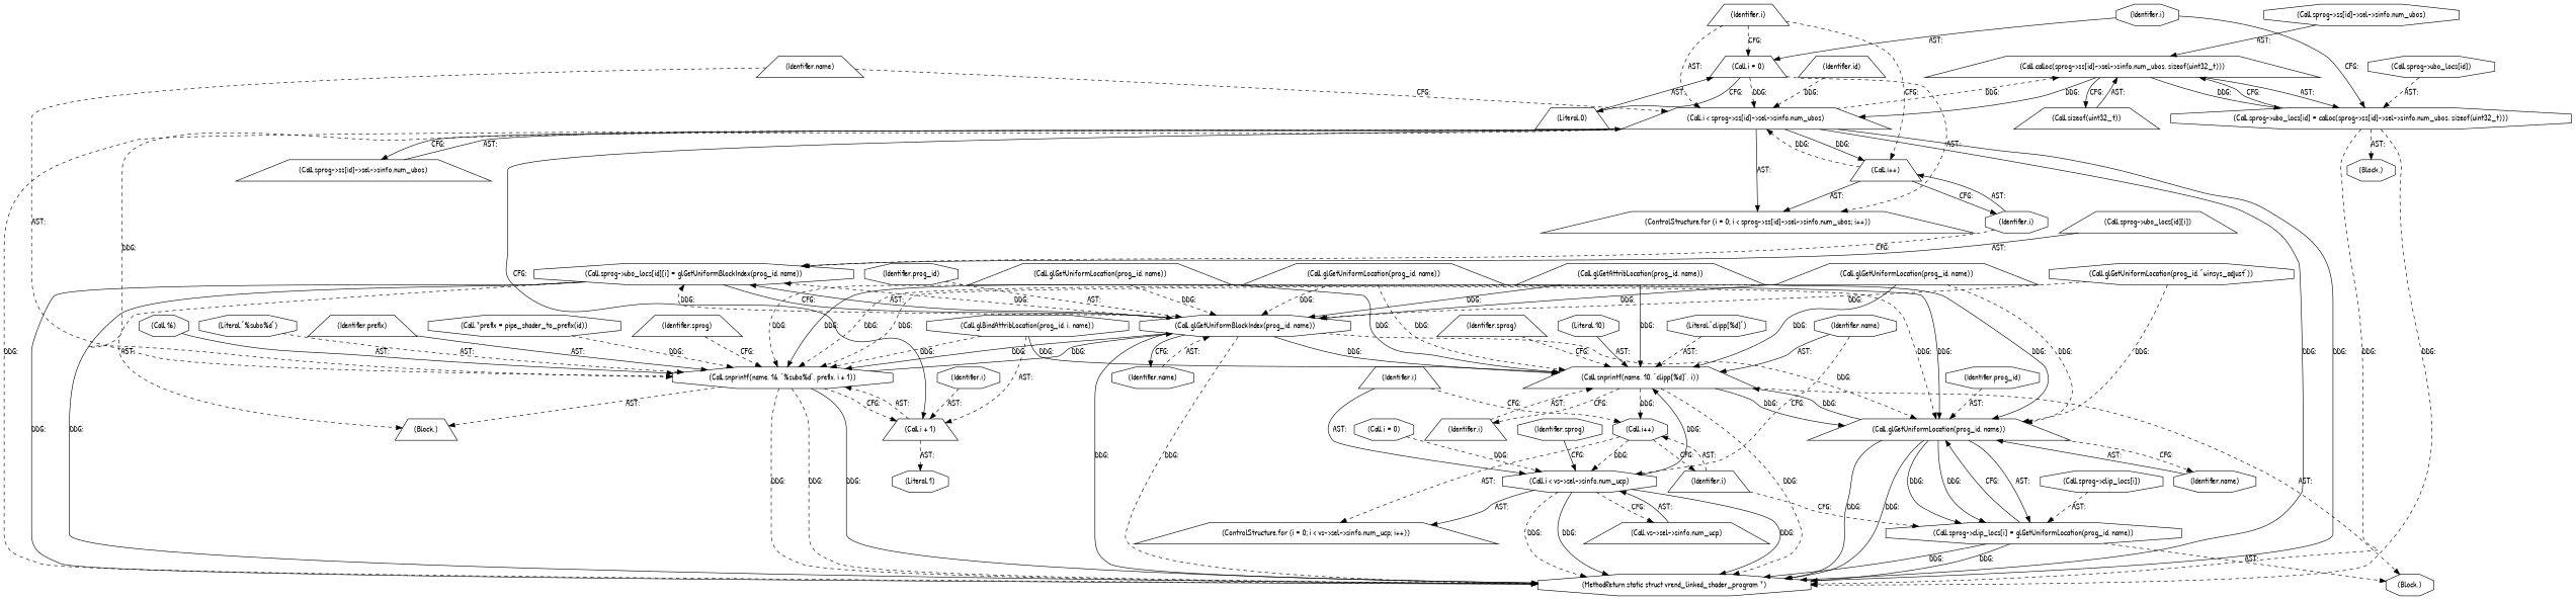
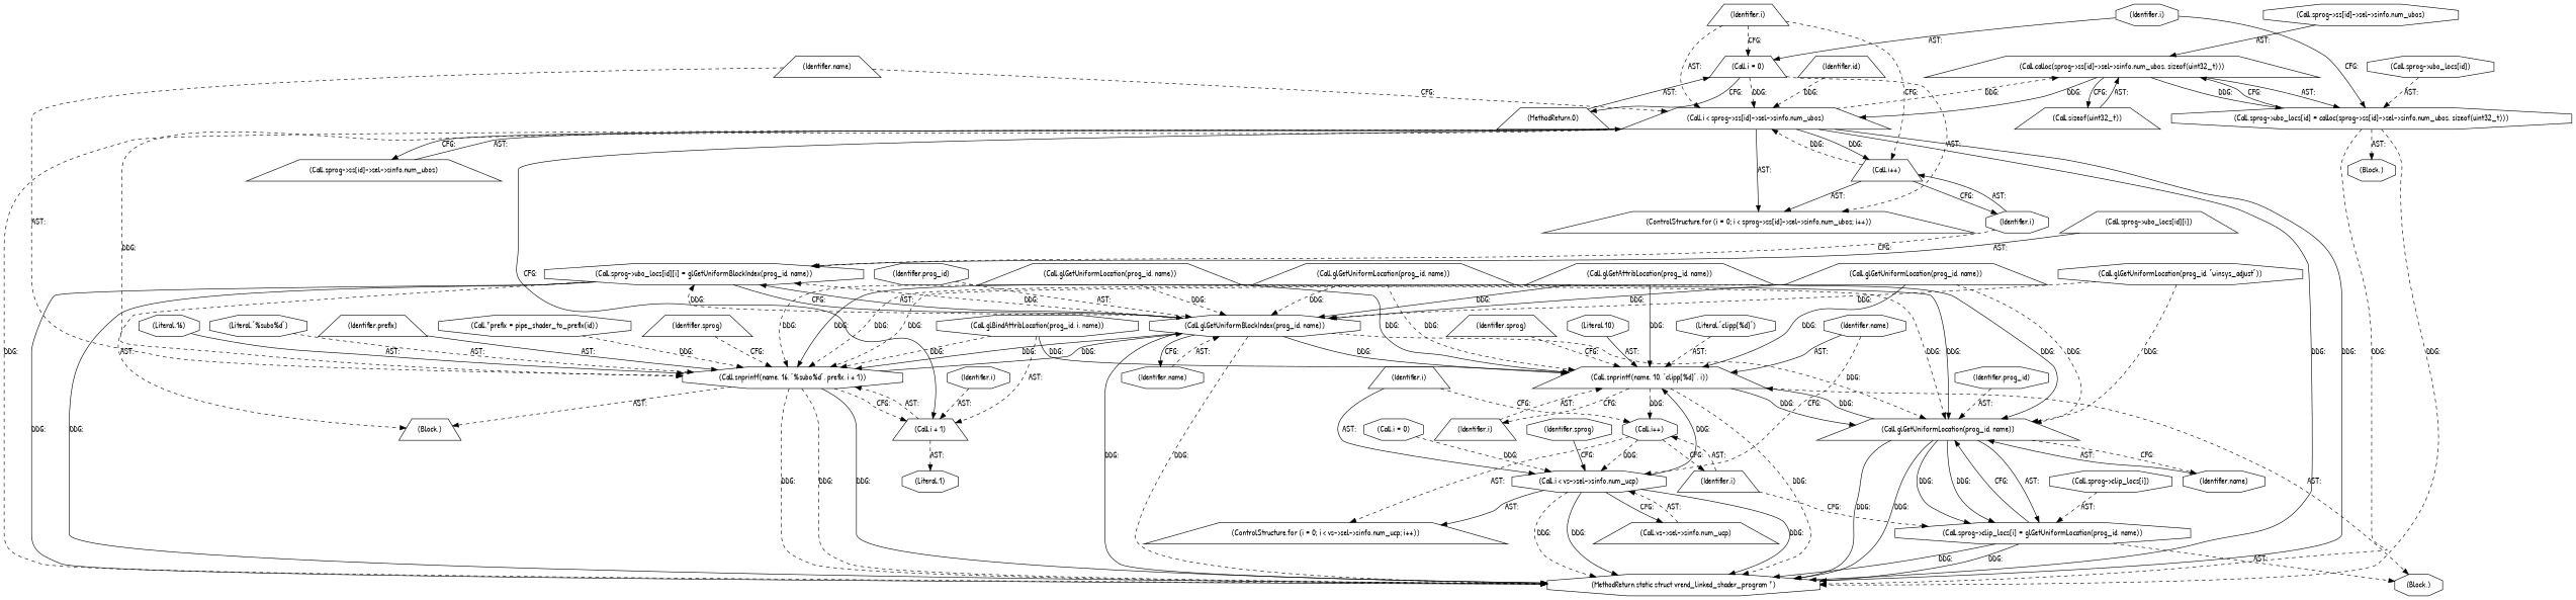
  digraph {
    fontname="Patrick Hand"
    node [fontname="Patrick Hand" shape=octagon]
    edge [fontname="Patrick Hand" style=dashed]
    n1 [label="(Call,calloc(sprog->ss[id]->sel->sinfo.num_ubos, sizeof(uint32_t)))" shape=trapezium]
    n2 [label="(Call,i < sprog->ss[id]->sel->sinfo.num_ubos)" shape=trapezium]
    n3 [label="(Call,sprog->ubo_locs[id] = calloc(sprog->ss[id]->sel->sinfo.num_ubos, sizeof(uint32_t)))"]
    n4 [label="(Call,sizeof(uint32_t))" shape=trapezium]
    n5 [label="(Call,i++)" shape=trapezium]
    n6 [label="(Call,snprintf(name, 16, \"%subo%d\", prefix, i + 1))"]
    n7 [label="(Call,i + 1)" shape=trapezium]
    n8 [label="(ControlStructure,for (i = 0; i < sprog->ss[id]->sel->sinfo.num_ubos; i++))" shape=trapezium]
    n9 [label="(Call,sprog->ss[id]->sel->sinfo.num_ubos)" shape=trapezium]
    n10 [label="(MethodReturn,static struct vrend_linked_shader_program *)"]
    n11 [label="(Block,)"]
    n12 [label="(Identifier,i)"]
    n13 [label="(Call,glGetUniformBlockIndex(prog_id, name))"]
    n14 [label="(Block,)" shape=trapezium]
    n15 [label="(Literal,1)"]
    n16 [label="(Call,i = 0)" shape=trapezium]
-   n17 [label="(Literal,0)" shape=trapezium]
+   n17 [label="(MethodReturn,0)" shape=trapezium]
    n18 [label="(Call,sprog->ubo_locs[id][i] = glGetUniformBlockIndex(prog_id, name))"]
    n19 [label="(Call,snprintf(name, 10, \"clipp[%d]\", i))" shape=trapezium]
    n20 [label="(Call,glGetUniformLocation(prog_id, name))" shape=trapezium]
    n21 [label="(Identifier,name)"]
    n22 [label="(Call,i++)"]
    n23 [label="(Block,)"]
    n24 [label="(Identifier,i)" shape=trapezium]
    n25 [label="(Call,sprog->clip_locs[i] = glGetUniformLocation(prog_id, name))"]
    n26 [label="(Identifier,name)"]
    n27 [label="(Call,i < vs->sel->sinfo.num_ucp)"]
    n28 [label="(Identifier,i)" shape=trapezium]
    n29 [label="(ControlStructure,for (i = 0; i < vs->sel->sinfo.num_ucp; i++))" shape=trapezium]
    n30 [label="(Call,vs->sel->sinfo.num_ucp)" shape=trapezium]
-   n31 [label="(Call,16)"]
+   n31 [label="(Literal,16)"]
    n32 [label="(Identifier,id)" shape=trapezium]
    n33 [label="(Identifier,name)" shape=trapezium]
    n34 [label="(Call,i = 0)"]
    n35 [label="(Identifier,i)"]
    n36 [label="(Call,sprog->ubo_locs[id][i])" shape=trapezium]
    n37 [label="(Identifier,sprog)"]
    n38 [label="(Literal,\"clipp[%d]\")"]
    n39 [label="(Call,glGetUniformLocation(prog_id, name))" shape=trapezium]
    n40 [label="(Identifier,i)" shape=trapezium]
    n41 [label="(Identifier,i)" shape=trapezium]
    n42 [label="(Identifier,prog_id)"]
    n43 [label="(Identifier,i)"]
    n44 [label="(Call,glGetAttribLocation(prog_id, name))" shape=trapezium]
    n45 [label="(Literal,\"%subo%d\")"]
    n46 [label="(Identifier,name)"]
    n47 [label="(Call,sprog->clip_locs[i])"]
    n48 [label="(Identifier,sprog)" shape=trapezium]
    n49 [label="(Literal,10)"]
    n50 [label="(Call,glGetUniformLocation(prog_id, name))" shape=trapezium]
    n51 [label="(Call,glBindAttribLocation(prog_id, i, name))"]
    n52 [label="(Call,sprog->ss[id]->sel->sinfo.num_ubos)"]
    n53 [label="(Call,sprog->ubo_locs[id])"]
    n54 [label="(Identifier,prefix)" shape=trapezium]
    n55 [label="(Call,glGetUniformLocation(prog_id, name))" shape=trapezium]
    n56 [label="(Call,*prefix = pipe_shader_to_prefix(id))"]
    n57 [label="(Call,glGetUniformLocation(prog_id, \"winsys_adjust\"))"]
    n58 [label="(Identifier,prog_id)"]
    n59 [label="(Identifier,sprog)" shape=trapezium]
    n1 -> n2 [label="DDG: " style=solid]
    n1 -> n3 [label="AST: " style=solid]
    n1 -> n3 [label="DDG: " style=solid]
    n1 -> n4 [label="CFG: " style=solid]
    n2 -> n1 [label="DDG: "]
    n2 -> n5 [label="DDG: " style=solid]
    n2 -> n6 [label="DDG: "]
    n2 -> n7 [label="CFG: " style=solid]
    n2 -> n8 [label="AST: " style=solid]
    n2 -> n9 [label="CFG: " style=solid]
    n2 -> n10 [label="DDG: " style=solid]
    n2 -> n10 [label="DDG: " style=solid]
    n2 -> n10 [label="DDG: "]
    n3 -> n1 [label="CFG: " style=solid]
    n3 -> n10 [label="DDG: "]
    n3 -> n10 [label="DDG: "]
    n3 -> n11 [label="AST: "]
    n4 -> n1 [label="AST: " style=solid]
    n5 -> n2 [label="DDG: "]
    n5 -> n8 [label="AST: " style=solid]
    n5 -> n12 [label="CFG: " style=solid]
    n6 -> n7 [label="CFG: "]
    n6 -> n10 [label="DDG: "]
    n6 -> n10 [label="DDG: "]
    n6 -> n10 [label="DDG: " style=solid]
    n6 -> n13 [label="DDG: " style=solid]
    n6 -> n14 [label="AST: "]
    n7 -> n6 [label="AST: "]
    n7 -> n15 [label="AST: "]
    n9 -> n2 [label="AST: " style=solid]
    n12 -> n5 [label="AST: " style=solid]
    n12 -> n18 [label="CFG: "]
    n13 -> n6 [label="DDG: " style=solid]
    n13 -> n10 [label="DDG: " style=solid]
    n13 -> n10 [label="DDG: "]
    n13 -> n18 [label="AST: " style=solid]
    n13 -> n18 [label="DDG: "]
    n13 -> n18 [label="DDG: "]
    n13 -> n19 [label="DDG: " style=solid]
    n13 -> n20 [label="DDG: "]
    n13 -> n21 [label="CFG: " style=solid]
    n16 -> n2 [label="DDG: "]
    n16 -> n8 [label="AST: "]
    n16 -> n17 [label="CFG: " style=solid]
    n17 -> n16 [label="AST: " style=solid]
    n18 -> n10 [label="DDG: " style=solid]
    n18 -> n10 [label="DDG: " style=solid]
    n18 -> n13 [label="CFG: " style=solid]
    n18 -> n14 [label="AST: "]
    n19 -> n10 [label="DDG: "]
    n19 -> n20 [label="DDG: " style=solid]
    n19 -> n22 [label="DDG: "]
    n19 -> n23 [label="AST: "]
    n19 -> n24 [label="CFG: "]
    n20 -> n10 [label="DDG: " style=solid]
    n20 -> n10 [label="DDG: " style=solid]
    n20 -> n19 [label="DDG: " style=solid]
    n20 -> n25 [label="AST: " style=solid]
    n20 -> n25 [label="DDG: " style=solid]
    n20 -> n25 [label="DDG: " style=solid]
    n20 -> n26 [label="CFG: "]
    n21 -> n13 [label="AST: "]
    n22 -> n27 [label="DDG: "]
    n22 -> n28 [label="CFG: "]
    n22 -> n29 [label="AST: "]
    n24 -> n19 [label="AST: "]
    n25 -> n10 [label="DDG: " style=solid]
    n25 -> n10 [label="DDG: " style=solid]
    n25 -> n20 [label="CFG: " style=solid]
    n25 -> n23 [label="AST: "]
    n26 -> n20 [label="AST: " style=solid]
    n27 -> n10 [label="DDG: "]
    n27 -> n10 [label="DDG: " style=solid]
    n27 -> n10 [label="DDG: " style=solid]
    n27 -> n19 [label="DDG: " style=solid]
    n27 -> n29 [label="AST: " style=solid]
-   n27 -> n30 [label="CFG: "]
+   n27 -> n30 [label="CFG: " style=solid]
    n28 -> n22 [label="AST: "]
    n28 -> n25 [label="CFG: "]
-   n30 -> n27 [label="AST: " style=solid]
+   n30 -> n27 [label="AST: "]
    n31 -> n6 [label="AST: " style=solid]
    n32 -> n2 [label="DDG: "]
    n33 -> n2 [label="CFG: "]
    n33 -> n6 [label="AST: "]
    n34 -> n27 [label="DDG: "]
    n35 -> n3 [label="CFG: " style=solid]
    n35 -> n16 [label="AST: " style=solid]
    n36 -> n18 [label="AST: " style=solid]
    n37 -> n27 [label="CFG: " style=solid]
    n38 -> n19 [label="AST: "]
    n39 -> n6 [label="DDG: " style=solid]
    n39 -> n13 [label="DDG: "]
    n39 -> n19 [label="DDG: "]
    n39 -> n20 [label="DDG: " style=solid]
    n40 -> n2 [label="AST: "]
    n40 -> n5 [label="CFG: "]
    n40 -> n16 [label="CFG: "]
    n41 -> n22 [label="CFG: "]
    n41 -> n27 [label="AST: " style=solid]
    n42 -> n13 [label="AST: "]
    n43 -> n7 [label="AST: "]
    n44 -> n6 [label="DDG: "]
    n44 -> n13 [label="DDG: " style=solid]
    n44 -> n19 [label="DDG: " style=solid]
    n44 -> n20 [label="DDG: " style=solid]
    n45 -> n6 [label="AST: "]
    n46 -> n19 [label="AST: " style=solid]
    n46 -> n27 [label="CFG: "]
    n47 -> n25 [label="AST: "]
    n48 -> n19 [label="CFG: "]
    n49 -> n19 [label="AST: " style=solid]
    n50 -> n6 [label="DDG: "]
    n50 -> n13 [label="DDG: "]
    n50 -> n19 [label="DDG: " style=solid]
    n50 -> n20 [label="DDG: "]
    n51 -> n6 [label="DDG: "]
    n51 -> n7 [label="AST: "]
    n51 -> n19 [label="DDG: " style=solid]
    n52 -> n1 [label="AST: " style=solid]
    n53 -> n3 [label="AST: "]
    n54 -> n6 [label="AST: " style=solid]
    n55 -> n6 [label="DDG: "]
    n55 -> n13 [label="DDG: " style=solid]
    n55 -> n19 [label="DDG: " style=solid]
    n55 -> n20 [label="DDG: "]
    n56 -> n6 [label="DDG: "]
    n57 -> n13 [label="DDG: "]
    n57 -> n20 [label="DDG: "]
    n58 -> n20 [label="AST: "]
    n59 -> n6 [label="CFG: "]
  }
